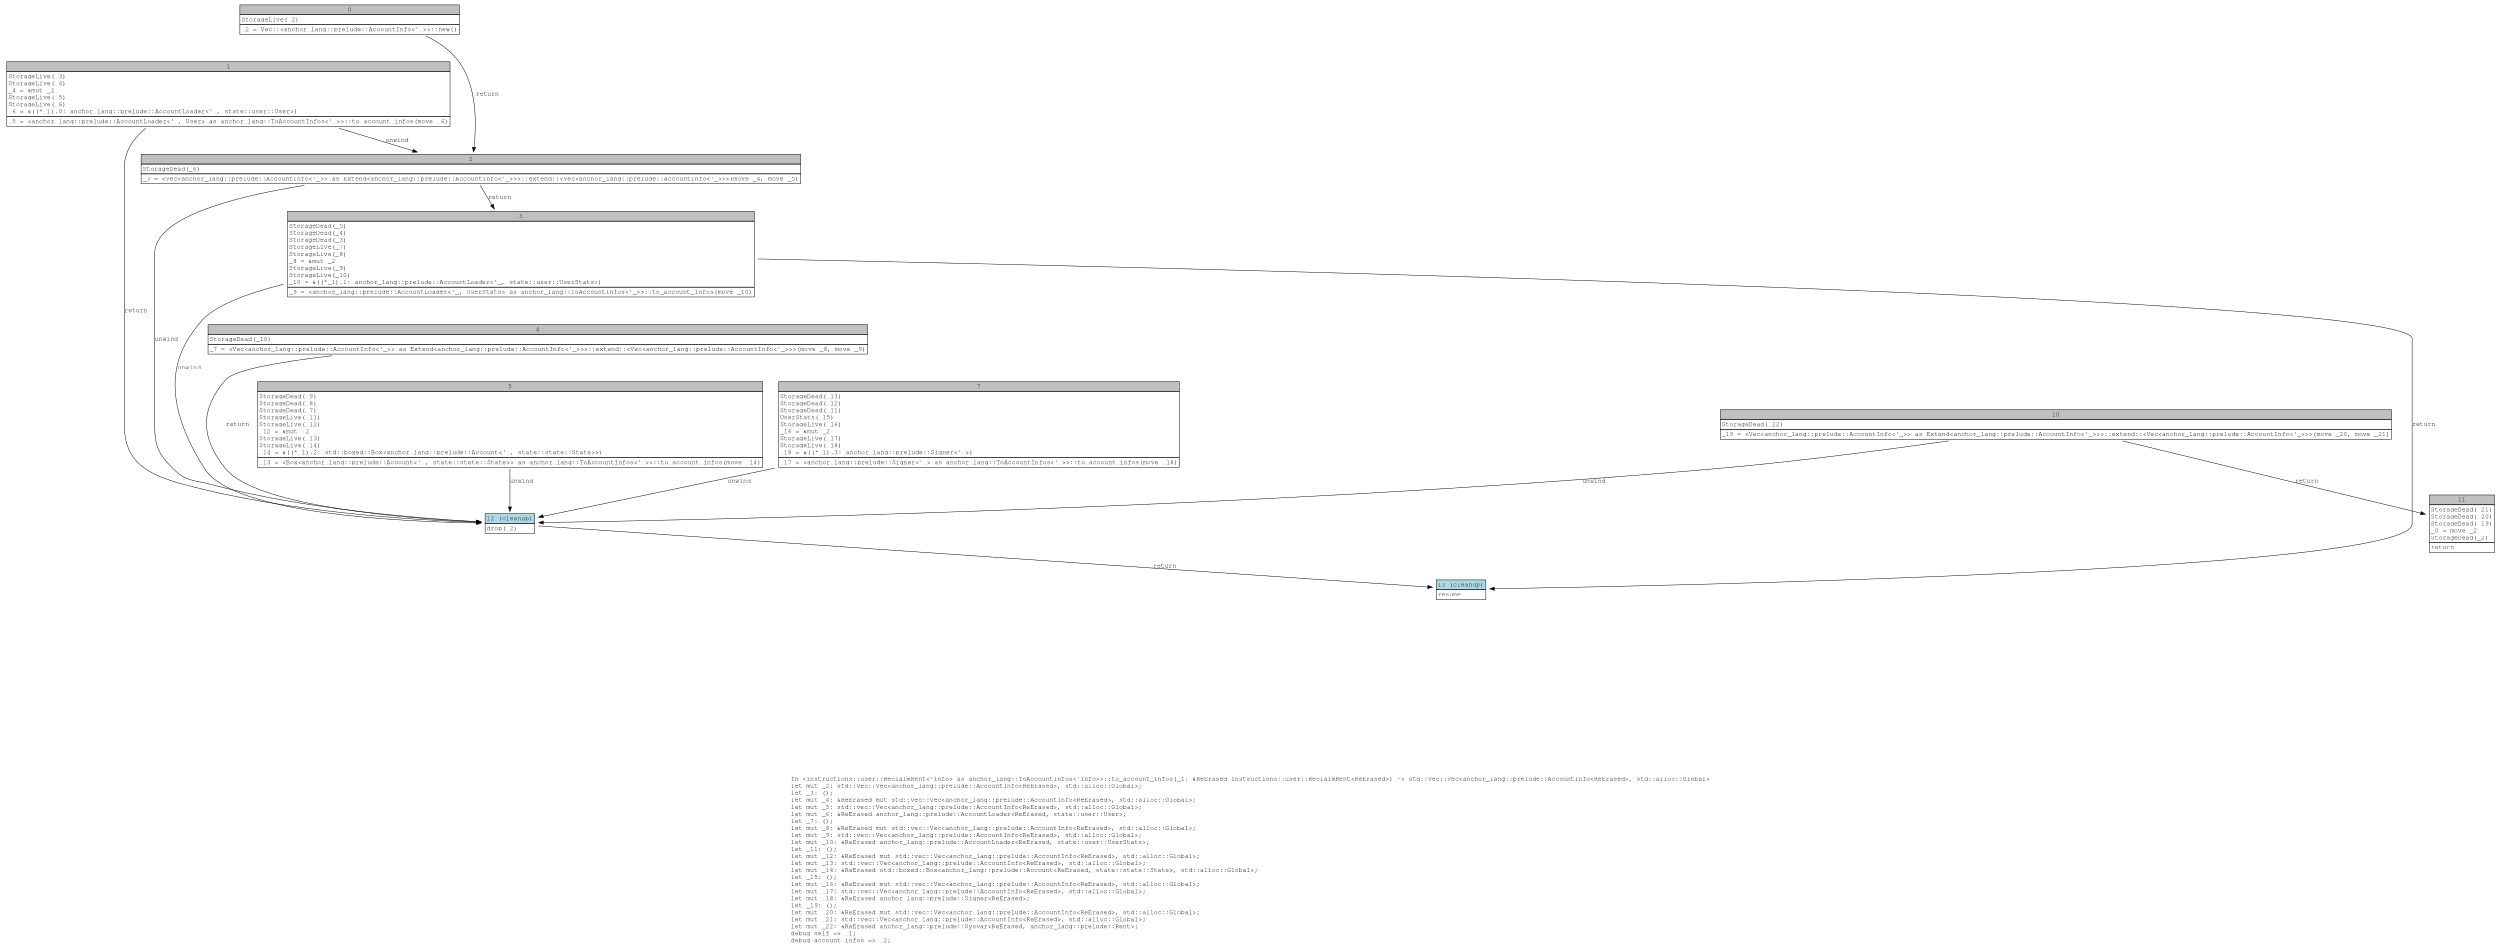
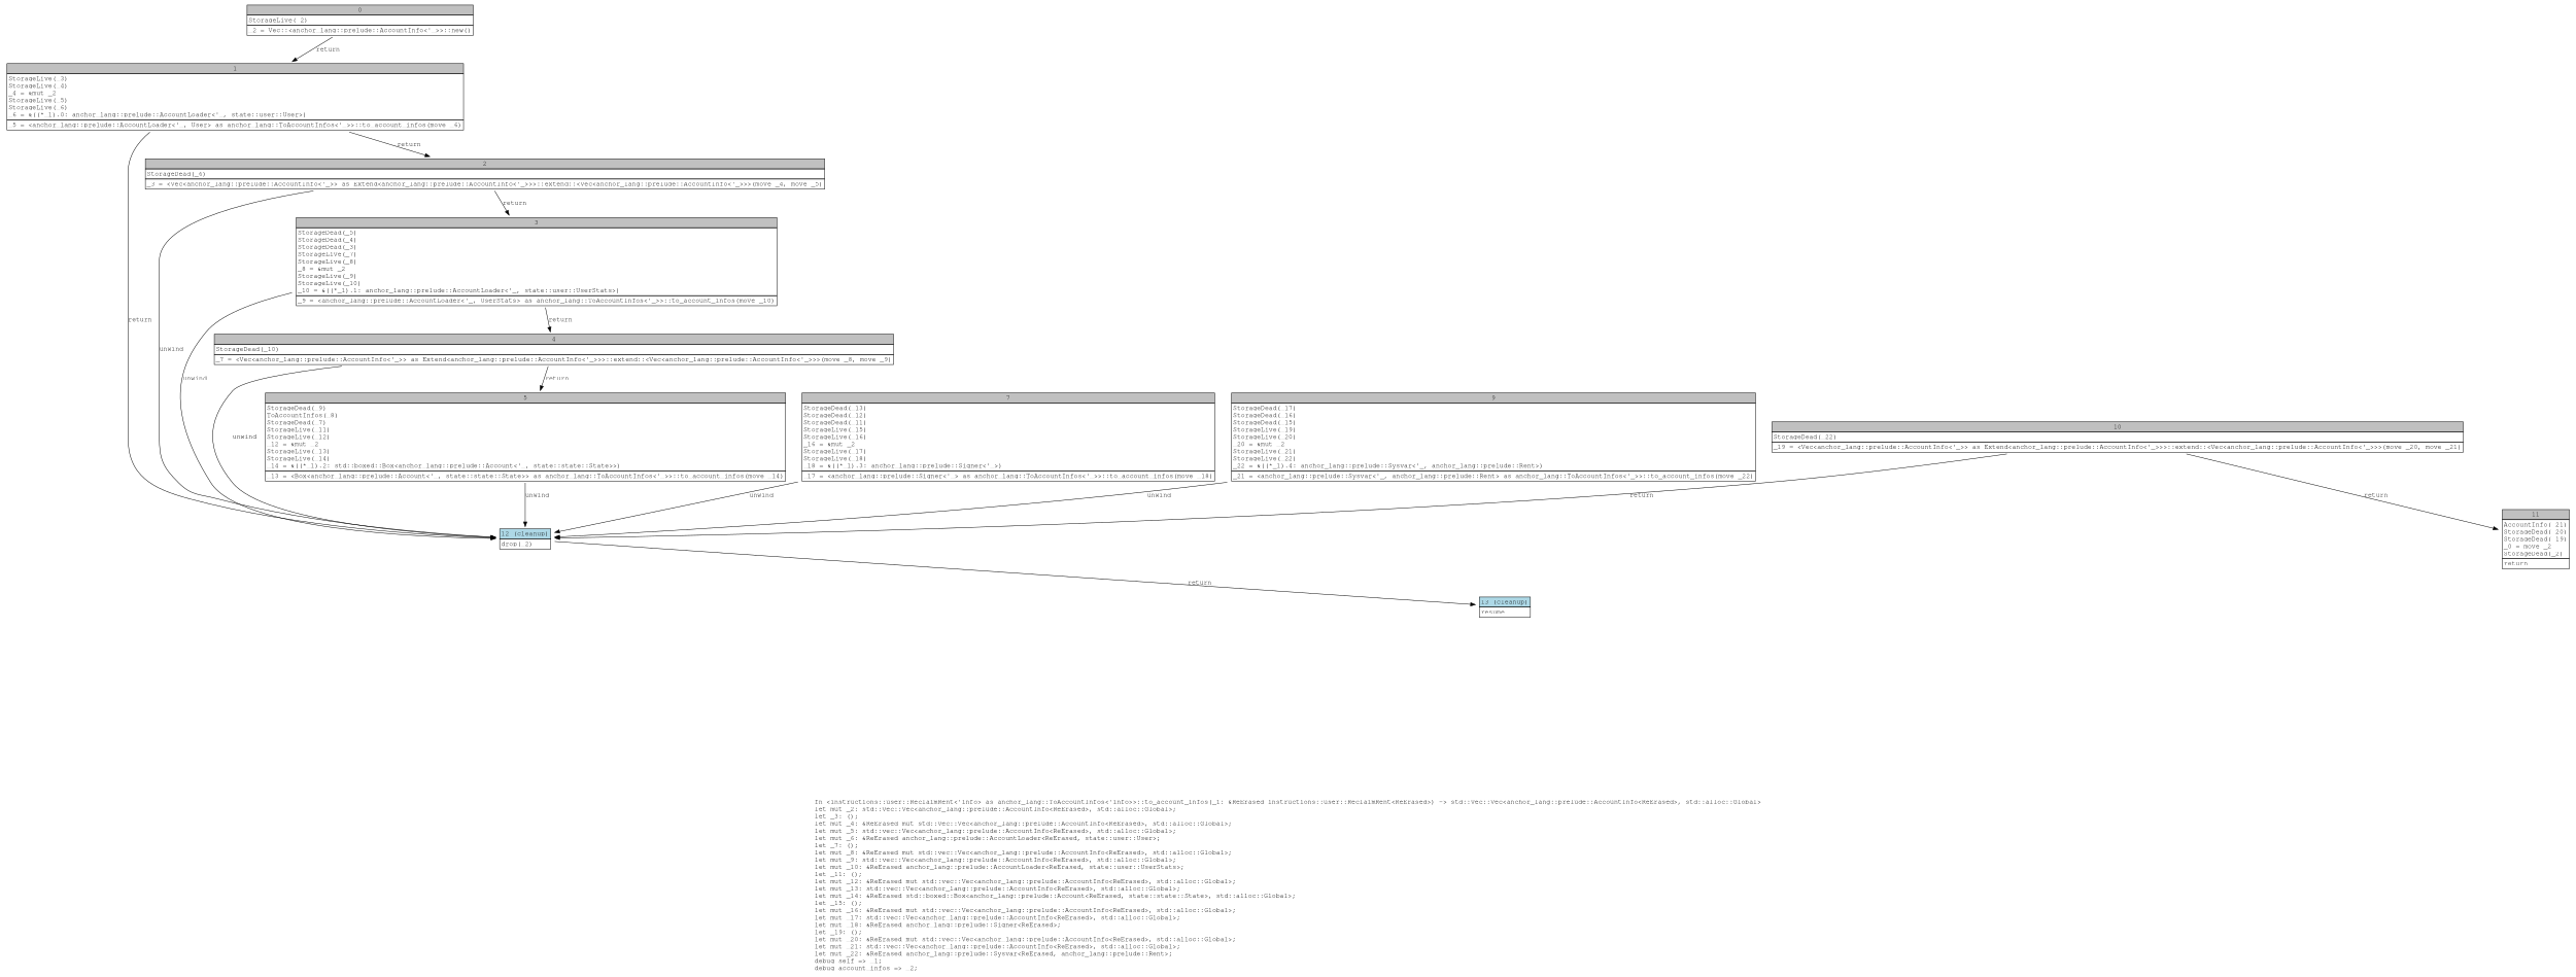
  digraph {
    fontname="Courier, monospace"
    label=<fn &lt;instructions::user::ReclaimRent&lt;'info&gt; as anchor_lang::ToAccountInfos&lt;'info&gt;&gt;::to_account_infos(_1: &amp;ReErased instructions::user::ReclaimRent&lt;ReErased&gt;) -&gt; std::vec::Vec&lt;anchor_lang::prelude::AccountInfo&lt;ReErased&gt;, std::alloc::Global&gt;<br align="left"/>let mut _2: std::vec::Vec&lt;anchor_lang::prelude::AccountInfo&lt;ReErased&gt;, std::alloc::Global&gt;;<br align="left"/>let _3: ();<br align="left"/>let mut _4: &amp;ReErased mut std::vec::Vec&lt;anchor_lang::prelude::AccountInfo&lt;ReErased&gt;, std::alloc::Global&gt;;<br align="left"/>let mut _5: std::vec::Vec&lt;anchor_lang::prelude::AccountInfo&lt;ReErased&gt;, std::alloc::Global&gt;;<br align="left"/>let mut _6: &amp;ReErased anchor_lang::prelude::AccountLoader&lt;ReErased, state::user::User&gt;;<br align="left"/>let _7: ();<br align="left"/>let mut _8: &amp;ReErased mut std::vec::Vec&lt;anchor_lang::prelude::AccountInfo&lt;ReErased&gt;, std::alloc::Global&gt;;<br align="left"/>let mut _9: std::vec::Vec&lt;anchor_lang::prelude::AccountInfo&lt;ReErased&gt;, std::alloc::Global&gt;;<br align="left"/>let mut _10: &amp;ReErased anchor_lang::prelude::AccountLoader&lt;ReErased, state::user::UserStats&gt;;<br align="left"/>let _11: ();<br align="left"/>let mut _12: &amp;ReErased mut std::vec::Vec&lt;anchor_lang::prelude::AccountInfo&lt;ReErased&gt;, std::alloc::Global&gt;;<br align="left"/>let mut _13: std::vec::Vec&lt;anchor_lang::prelude::AccountInfo&lt;ReErased&gt;, std::alloc::Global&gt;;<br align="left"/>let mut _14: &amp;ReErased std::boxed::Box&lt;anchor_lang::prelude::Account&lt;ReErased, state::state::State&gt;, std::alloc::Global&gt;;<br align="left"/>let _15: ();<br align="left"/>let mut _16: &amp;ReErased mut std::vec::Vec&lt;anchor_lang::prelude::AccountInfo&lt;ReErased&gt;, std::alloc::Global&gt;;<br align="left"/>let mut _17: std::vec::Vec&lt;anchor_lang::prelude::AccountInfo&lt;ReErased&gt;, std::alloc::Global&gt;;<br align="left"/>let mut _18: &amp;ReErased anchor_lang::prelude::Signer&lt;ReErased&gt;;<br align="left"/>let _19: ();<br align="left"/>let mut _20: &amp;ReErased mut std::vec::Vec&lt;anchor_lang::prelude::AccountInfo&lt;ReErased&gt;, std::alloc::Global&gt;;<br align="left"/>let mut _21: std::vec::Vec&lt;anchor_lang::prelude::AccountInfo&lt;ReErased&gt;, std::alloc::Global&gt;;<br align="left"/>let mut _22: &amp;ReErased anchor_lang::prelude::Sysvar&lt;ReErased, anchor_lang::prelude::Rent&gt;;<br align="left"/>debug self =&gt; _1;<br align="left"/>debug account_infos =&gt; _2;<br align="left"/>>
    node [fontname="Courier, monospace" shape=none]
    edge [fontname="Courier, monospace"]
    n1 [label=<<table border="0" cellborder="1" cellspacing="0"><tr><td bgcolor="gray" align="center" colspan="1">0</td></tr><tr><td align="left" balign="left">StorageLive(_2)<br/></td></tr><tr><td align="left">_2 = Vec::&lt;anchor_lang::prelude::AccountInfo&lt;'_&gt;&gt;::new()</td></tr></table>>]
    n2 [label=<<table border="0" cellborder="1" cellspacing="0"><tr><td bgcolor="gray" align="center" colspan="1">1</td></tr><tr><td align="left" balign="left">StorageLive(_3)<br/>StorageLive(_4)<br/>_4 = &amp;mut _2<br/>StorageLive(_5)<br/>StorageLive(_6)<br/>_6 = &amp;((*_1).0: anchor_lang::prelude::AccountLoader&lt;'_, state::user::User&gt;)<br/></td></tr><tr><td align="left">_5 = &lt;anchor_lang::prelude::AccountLoader&lt;'_, User&gt; as anchor_lang::ToAccountInfos&lt;'_&gt;&gt;::to_account_infos(move _6)</td></tr></table>>]
    n3 [label=<<table border="0" cellborder="1" cellspacing="0"><tr><td bgcolor="gray" align="center" colspan="1">2</td></tr><tr><td align="left" balign="left">StorageDead(_6)<br/></td></tr><tr><td align="left">_3 = &lt;Vec&lt;anchor_lang::prelude::AccountInfo&lt;'_&gt;&gt; as Extend&lt;anchor_lang::prelude::AccountInfo&lt;'_&gt;&gt;&gt;::extend::&lt;Vec&lt;anchor_lang::prelude::AccountInfo&lt;'_&gt;&gt;&gt;(move _4, move _5)</td></tr></table>>]
    n4 [label=<<table border="0" cellborder="1" cellspacing="0"><tr><td bgcolor="lightblue" align="center" colspan="1">12 (cleanup)</td></tr><tr><td align="left">drop(_2)</td></tr></table>>]
    n5 [label=<<table border="0" cellborder="1" cellspacing="0"><tr><td bgcolor="gray" align="center" colspan="1">3</td></tr><tr><td align="left" balign="left">StorageDead(_5)<br/>StorageDead(_4)<br/>StorageDead(_3)<br/>StorageLive(_7)<br/>StorageLive(_8)<br/>_8 = &amp;mut _2<br/>StorageLive(_9)<br/>StorageLive(_10)<br/>_10 = &amp;((*_1).1: anchor_lang::prelude::AccountLoader&lt;'_, state::user::UserStats&gt;)<br/></td></tr><tr><td align="left">_9 = &lt;anchor_lang::prelude::AccountLoader&lt;'_, UserStats&gt; as anchor_lang::ToAccountInfos&lt;'_&gt;&gt;::to_account_infos(move _10)</td></tr></table>>]
    n6 [label=<<table border="0" cellborder="1" cellspacing="0"><tr><td bgcolor="lightblue" align="center" colspan="1">13 (cleanup)</td></tr><tr><td align="left">resume</td></tr></table>>]
    n7 [label=<<table border="0" cellborder="1" cellspacing="0"><tr><td bgcolor="gray" align="center" colspan="1">4</td></tr><tr><td align="left" balign="left">StorageDead(_10)<br/></td></tr><tr><td align="left">_7 = &lt;Vec&lt;anchor_lang::prelude::AccountInfo&lt;'_&gt;&gt; as Extend&lt;anchor_lang::prelude::AccountInfo&lt;'_&gt;&gt;&gt;::extend::&lt;Vec&lt;anchor_lang::prelude::AccountInfo&lt;'_&gt;&gt;&gt;(move _8, move _9)</td></tr></table>>]
-   n8 [label=<<table border="0" cellborder="1" cellspacing="0"><tr><td bgcolor="gray" align="center" colspan="1">5</td></tr><tr><td align="left" balign="left">StorageDead(_9)<br/>StorageDead(_8)<br/>StorageDead(_7)<br/>StorageLive(_11)<br/>StorageLive(_12)<br/>_12 = &amp;mut _2<br/>StorageLive(_13)<br/>StorageLive(_14)<br/>_14 = &amp;((*_1).2: std::boxed::Box&lt;anchor_lang::prelude::Account&lt;'_, state::state::State&gt;&gt;)<br/></td></tr><tr><td align="left">_13 = &lt;Box&lt;anchor_lang::prelude::Account&lt;'_, state::state::State&gt;&gt; as anchor_lang::ToAccountInfos&lt;'_&gt;&gt;::to_account_infos(move _14)</td></tr></table>>]
-   n9 [label=<<table border="0" cellborder="1" cellspacing="0"><tr><td bgcolor="gray" align="center" colspan="1">7</td></tr><tr><td align="left" balign="left">StorageDead(_13)<br/>StorageDead(_12)<br/>StorageDead(_11)<br/>UserStats(_15)<br/>StorageLive(_16)<br/>_16 = &amp;mut _2<br/>StorageLive(_17)<br/>StorageLive(_18)<br/>_18 = &amp;((*_1).3: anchor_lang::prelude::Signer&lt;'_&gt;)<br/></td></tr><tr><td align="left">_17 = &lt;anchor_lang::prelude::Signer&lt;'_&gt; as anchor_lang::ToAccountInfos&lt;'_&gt;&gt;::to_account_infos(move _18)</td></tr></table>>]
+   n8 [label=<<table border="0" cellborder="1" cellspacing="0"><tr><td bgcolor="gray" align="center" colspan="1">5</td></tr><tr><td align="left" balign="left">StorageDead(_9)<br/>ToAccountInfos(_8)<br/>StorageDead(_7)<br/>StorageLive(_11)<br/>StorageLive(_12)<br/>_12 = &amp;mut _2<br/>StorageLive(_13)<br/>StorageLive(_14)<br/>_14 = &amp;((*_1).2: std::boxed::Box&lt;anchor_lang::prelude::Account&lt;'_, state::state::State&gt;&gt;)<br/></td></tr><tr><td align="left">_13 = &lt;Box&lt;anchor_lang::prelude::Account&lt;'_, state::state::State&gt;&gt; as anchor_lang::ToAccountInfos&lt;'_&gt;&gt;::to_account_infos(move _14)</td></tr></table>>]
+   n9 [label=<<table border="0" cellborder="1" cellspacing="0"><tr><td bgcolor="gray" align="center" colspan="1">7</td></tr><tr><td align="left" balign="left">StorageDead(_13)<br/>StorageDead(_12)<br/>StorageDead(_11)<br/>StorageLive(_15)<br/>StorageLive(_16)<br/>_16 = &amp;mut _2<br/>StorageLive(_17)<br/>StorageLive(_18)<br/>_18 = &amp;((*_1).3: anchor_lang::prelude::Signer&lt;'_&gt;)<br/></td></tr><tr><td align="left">_17 = &lt;anchor_lang::prelude::Signer&lt;'_&gt; as anchor_lang::ToAccountInfos&lt;'_&gt;&gt;::to_account_infos(move _18)</td></tr></table>>]
+   n10 [label=<<table border="0" cellborder="1" cellspacing="0"><tr><td bgcolor="gray" align="center" colspan="1">9</td></tr><tr><td align="left" balign="left">StorageDead(_17)<br/>StorageDead(_16)<br/>StorageDead(_15)<br/>StorageLive(_19)<br/>StorageLive(_20)<br/>_20 = &amp;mut _2<br/>StorageLive(_21)<br/>StorageLive(_22)<br/>_22 = &amp;((*_1).4: anchor_lang::prelude::Sysvar&lt;'_, anchor_lang::prelude::Rent&gt;)<br/></td></tr><tr><td align="left">_21 = &lt;anchor_lang::prelude::Sysvar&lt;'_, anchor_lang::prelude::Rent&gt; as anchor_lang::ToAccountInfos&lt;'_&gt;&gt;::to_account_infos(move _22)</td></tr></table>>]
    n11 [label=<<table border="0" cellborder="1" cellspacing="0"><tr><td bgcolor="gray" align="center" colspan="1">10</td></tr><tr><td align="left" balign="left">StorageDead(_22)<br/></td></tr><tr><td align="left">_19 = &lt;Vec&lt;anchor_lang::prelude::AccountInfo&lt;'_&gt;&gt; as Extend&lt;anchor_lang::prelude::AccountInfo&lt;'_&gt;&gt;&gt;::extend::&lt;Vec&lt;anchor_lang::prelude::AccountInfo&lt;'_&gt;&gt;&gt;(move _20, move _21)</td></tr></table>>]
-   n12 [label=<<table border="0" cellborder="1" cellspacing="0"><tr><td bgcolor="gray" align="center" colspan="1">11</td></tr><tr><td align="left" balign="left">StorageDead(_21)<br/>StorageDead(_20)<br/>StorageDead(_19)<br/>_0 = move _2<br/>StorageDead(_2)<br/></td></tr><tr><td align="left">return</td></tr></table>>]
-   n1 -> n3 [label=return]
-   n2 -> n3 [label=unwind]
+   n12 [label=<<table border="0" cellborder="1" cellspacing="0"><tr><td bgcolor="gray" align="center" colspan="1">11</td></tr><tr><td align="left" balign="left">AccountInfo(_21)<br/>StorageDead(_20)<br/>StorageDead(_19)<br/>_0 = move _2<br/>StorageDead(_2)<br/></td></tr><tr><td align="left">return</td></tr></table>>]
+   n1 -> n2 [label=return]
+   n2 -> n3 [label=return]
    n2 -> n4 [label=return]
    n3 -> n4 [label=unwind]
    n3 -> n5 [label=return]
    n4 -> n6 [label=return]
    n5 -> n4 [label=unwind]
-   n5 -> n6 [label=return]
-   n7 -> n4 [label=return]
+   n5 -> n7 [label=return]
+   n7 -> n4 [label=unwind]
+   n7 -> n8 [label=return]
    n8 -> n4 [label=unwind]
    n9 -> n4 [label=unwind]
-   n11 -> n4 [label=unwind]
+   n10 -> n4 [label=unwind]
+   n11 -> n4 [label=return]
    n11 -> n12 [label=return]
  }
